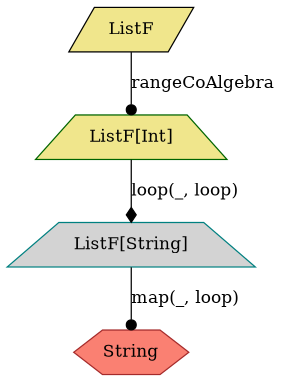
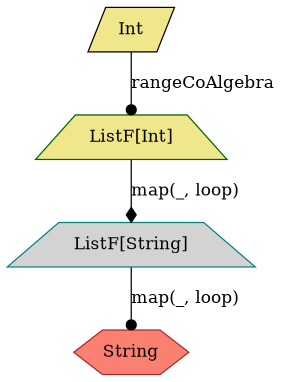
  digraph {
    node [fillcolor=khaki shape=trapezium style=filled]
    edge [arrowhead=dot]
    n1 [color=darkgreen label="ListF[Int]"]
    n2 [color=teal fillcolor=lightgrey label="ListF[String]"]
    n3 [color=brown fillcolor=salmon label=String shape=hexagon]
-   n4 [color=black label=ListF shape=parallelogram]
-   n1 -> n2 [arrowhead=diamond label="loop(_, loop)"]
+   n4 [color=black label=Int shape=parallelogram]
+   n1 -> n2 [arrowhead=diamond label="map(_, loop)"]
    n2 -> n3 [label="map(_, loop)"]
    n4 -> n1 [label=rangeCoAlgebra]
  }
